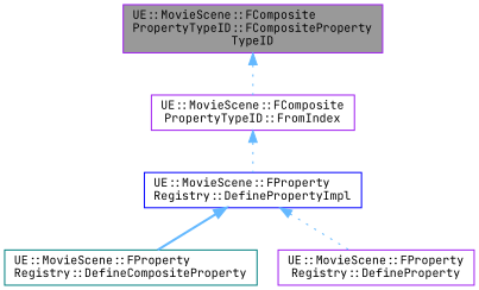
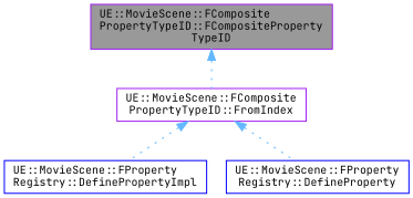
  digraph {
    fontname="JetBrains Mono"
    rankdir=TB
    node [color=purple fillcolor=white fontname="JetBrains Mono" fontsize=10 shape=box style=filled]
    edge [color=steelblue1 dir=back fontname="JetBrains Mono" fontsize=10 labelfontname=Helvetica labelfontsize=10 style=dotted]
    n1 [fillcolor=grey60 fontcolor=black height=0.2 label="UE::MovieScene::FComposite\lPropertyTypeID::FCompositeProperty\lTypeID" width=0.4]
    n2 [height=0.2 label="UE::MovieScene::FComposite\lPropertyTypeID::FromIndex" width=0.4]
    n3 [color=blue height=0.2 label="UE::MovieScene::FProperty\lRegistry::DefinePropertyImpl" width=0.4]
-   n4 [color=teal height=0.2 label="UE::MovieScene::FProperty\lRegistry::DefineCompositeProperty" width=0.4]
-   n5 [height=0.2 label="UE::MovieScene::FProperty\lRegistry::DefineProperty" width=0.4]
+   n5 [color=blue height=0.2 label="UE::MovieScene::FProperty\lRegistry::DefineProperty" width=0.4]
    n1 -> n2
    n2 -> n3
-   n3 -> n4 [style=bold]
-   n3 -> n5
+   n2 -> n5
  }
